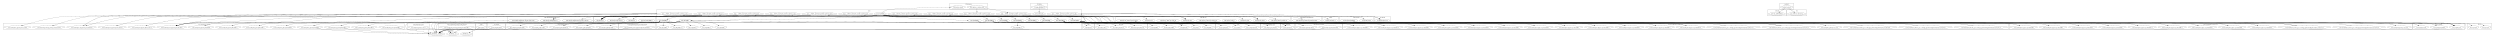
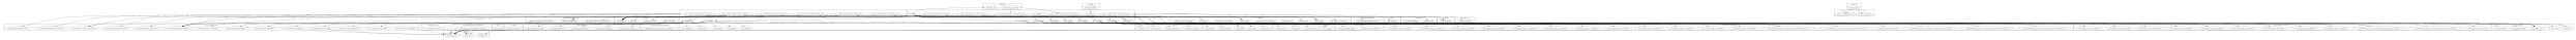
  digraph {
    fontname=Ubuntu
    node [fontname=Ubuntu]
    edge [fontname=Ubuntu]
    "POE::Component::SSLify::BEGIN@95"
    "POE::Component::SSLify::SSLify_GetSocket"
    "POE::Component::SSLify::BEGIN@84"
    "POE::Component::SSLify::BEGIN@58"
    "POE::Component::SSLify::BEGIN@1"
    "POE::Component::SSLify::BEGIN@99"
    "POE::Component::SSLify::Client_SSLify"
    "POE::Component::SSLify::BEGIN@98"
    "POE::Component::SSLify::SSLify_GetCipher"
    "POE::Component::SSLify::SSLify_ContextCreate"
    "POE::Component::SSLify::SSLify_Options"
    "POE::Component::SSLify::Server_SSLify"
    "POE::Component::SSLify::BEGIN@17"
    "POE::Component::SSLify::BEGIN@91"
    "IO::Handle::blocking"
    "POE::Wheel::ReadWrite::put"
    "POE::Wheel::ReadWrite::get_output_handle"
    "POE::Wheel::ReadWrite::_define_read_state"
    "POE::Session::create"
    "POE::Session::_invoke_state"
    "POE::Component::Server::TCP::__ANON__[POE/Component/Server/TCP.pm:389]"
    "POE::Component::Server::TCP::BEGIN@12"
    "POE::Component::Server::TCP::BEGIN@34"
    "POE::Component::Server::TCP::BEGIN@10"
    "POE::Component::Server::TCP::BEGIN@5"
    "POE::Component::Server::TCP::BEGIN@31"
    "POE::Component::Server::TCP::BEGIN@9"
    "POE::Component::Server::TCP::new"
    "POE::Component::Server::TCP::BEGIN@3"
    "POE::Component::Server::TCP::BEGIN@8"
    "POE::Component::Server::TCP::BEGIN@15"
    "POE::Component::Server::TCP::__ANON__[POE/Component/Server/TCP.pm:479]"
    "POE::Component::Server::TCP::__ANON__[POE/Component/Server/TCP.pm:352]"
    "POE::Component::Server::TCP::BEGIN@30"
    "POE::Component::Server::TCP::BEGIN@32"
    "POE::Component::Server::TCP::__ANON__[POE/Component/Server/TCP.pm:364]"
    "POE::Component::Server::TCP::BEGIN@33"
    "POE::Component::Server::TCP::__ANON__[POE/Component/Server/TCP.pm:341]"
    "POE::Component::Client::TCP::BEGIN@15"
    "POE::Component::Client::TCP::BEGIN@3"
    "POE::Component::Client::TCP::BEGIN@9"
    "POE::Component::Client::TCP::BEGIN@16"
    "POE::Component::Client::TCP::__ANON__[POE/Component/Client/TCP.pm:227]"
    "POE::Component::Client::TCP::BEGIN@12"
    "POE::Component::Client::TCP::BEGIN@13"
    "POE::Component::Client::TCP::__ANON__[POE/Component/Client/TCP.pm:263]"
    "POE::Component::Client::TCP::BEGIN@5"
    "POE::Component::Client::TCP::new"
    "POE::Component::Client::TCP::BEGIN@14"
    "POE::Component::Client::TCP::BEGIN@8"
    "Test::Builder::END"
    "Test::Builder::BEGIN@19"
    "POE::Resource::Clock::_do_X"
    "Test::Builder::Module::BEGIN@5"
    "Test::Builder::Module::import"
    "main::__ANON__[t/simple_parallel_superbig.t:43]"
    "main::__ANON__[t/simple_parallel_superbig.t:81]"
    "main::__ANON__[t/simple_parallel_superbig.t:110]"
    "main::BEGIN@7"
    "main::RUNTIME"
    "main::__ANON__[t/simple_parallel_superbig.t:96]"
    "main::__ANON__[t/simple_parallel_superbig.t:52]"
    "main::BEGIN@2.1"
    "main::BEGIN@21"
    n65 [label="main::BEGIN@59"]
    "main::BEGIN@2"
    "main::__ANON__[t/simple_parallel_superbig.t:47]"
    "main::BEGIN@1.3"
    "main::__ANON__[t/simple_parallel_superbig.t:123]"
    "main::BEGIN@9"
    "main::BEGIN@2.2"
    "main::BEGIN@20"
    "main::BEGIN@10"
    "main::CORE:pack"
    "main::__ANON__[t/simple_parallel_superbig.t:161]"
    "main::BEGIN@41"
    "main::__ANON__[t/simple_parallel_superbig.t:67]"
    "main::BEGIN@1"
    "main::BEGIN@9.43"
    "main::__ANON__[t/simple_parallel_superbig.t:138]"
    "main::BEGIN@3"
    "main::BEGIN@8"
    "main::BEGIN@22"
    "main::__ANON__[t/simple_parallel_superbig.t:159]"
    "constant::import"
    "POSIX::SigSet::new"
    "POSIX::SigSet::emptyset"
    "POSIX::SigSet::fillset"
    "POE::Wheel::SocketFactory::getsockname"
    "Internals::SvREADONLY"
    "mro::method_changed_in"
    "POE::Component::SSLify::ClientHandle::BEGIN@17"
    "base::import"
    "POE::BEGIN@11"
    "POE::import"
    "POE::BEGIN@5"
    n97 [label="VERSION::BEGIN@8"]
    "POE::BEGIN@6"
    "IO::Socket::BEGIN@12"
    "Test::FailWarnings::BEGIN@11"
    "Test::FailWarnings::BEGIN@12"
    "Test::FailWarnings::BEGIN@10"
    "Test::FailWarnings::import"
    "Test::FailWarnings::BEGIN@9"
    "Cwd::getcwd"
    "UNIVERSAL::VERSION"
    "UNIVERSAL::can"
    "UNIVERSAL::isa"
    "version::(cmp"
    "version::(bool"
    "POE::Component::SSLify::ServerHandle::BEGIN@17"
    "POE::Kernel::delay"
    "POE::Kernel::post"
    "POE::Kernel::alarm_remove_all"
    "POE::Kernel::_data_sig_mask_all"
    "POE::Kernel::import"
    "POE::Kernel::run"
    "POE::Kernel::_data_sig_unmask_all"
    "POE::Kernel::yield"
    "POE::Kernel::_data_sig_mask_build"
    "warnings::CORE:regcomp"
    "warnings::CORE:match"
    "warnings::import"
    "Test::More::BEGIN@23"
    "Test::More::ok"
    "Test::More::is"
    "Test::More::done_testing"
    "IO::Pipely::BEGIN@10"
    "IO::Prompt::Tiny::prompt"
    "Exporter::import"
    "strict::CORE:regcomp"
    "strict::import"
    "strict::CORE:match"
    "Socket::sockaddr_in"
    subgraph cluster_1 {
      label="POE::Component::SSLify"
      "POE::Component::SSLify::BEGIN@95"
      "POE::Component::SSLify::SSLify_GetSocket"
      "POE::Component::SSLify::BEGIN@84"
      "POE::Component::SSLify::BEGIN@58"
      "POE::Component::SSLify::BEGIN@1"
      "POE::Component::SSLify::BEGIN@99"
      "POE::Component::SSLify::Client_SSLify"
      "POE::Component::SSLify::BEGIN@98"
      "POE::Component::SSLify::SSLify_GetCipher"
      "POE::Component::SSLify::SSLify_ContextCreate"
      "POE::Component::SSLify::SSLify_Options"
      "POE::Component::SSLify::Server_SSLify"
      "POE::Component::SSLify::BEGIN@17"
      "POE::Component::SSLify::BEGIN@91"
    }
    subgraph cluster_2 {
      label="IO::Handle"
      "IO::Handle::blocking"
    }
    subgraph cluster_3 {
      label="POE::Wheel::ReadWrite"
      "POE::Wheel::ReadWrite::put"
      "POE::Wheel::ReadWrite::get_output_handle"
      "POE::Wheel::ReadWrite::_define_read_state"
    }
    subgraph cluster_4 {
      label="POE::Session"
      "POE::Session::create"
      "POE::Session::_invoke_state"
    }
    subgraph cluster_5 {
      label="POE::Component::Server::TCP"
      "POE::Component::Server::TCP::__ANON__[POE/Component/Server/TCP.pm:389]"
      "POE::Component::Server::TCP::BEGIN@12"
      "POE::Component::Server::TCP::BEGIN@34"
      "POE::Component::Server::TCP::BEGIN@10"
      "POE::Component::Server::TCP::BEGIN@5"
      "POE::Component::Server::TCP::BEGIN@31"
      "POE::Component::Server::TCP::BEGIN@9"
      "POE::Component::Server::TCP::new"
      "POE::Component::Server::TCP::BEGIN@3"
      "POE::Component::Server::TCP::BEGIN@8"
      "POE::Component::Server::TCP::BEGIN@15"
      "POE::Component::Server::TCP::__ANON__[POE/Component/Server/TCP.pm:479]"
      "POE::Component::Server::TCP::__ANON__[POE/Component/Server/TCP.pm:352]"
      "POE::Component::Server::TCP::BEGIN@30"
      "POE::Component::Server::TCP::BEGIN@32"
      "POE::Component::Server::TCP::__ANON__[POE/Component/Server/TCP.pm:364]"
      "POE::Component::Server::TCP::BEGIN@33"
      "POE::Component::Server::TCP::__ANON__[POE/Component/Server/TCP.pm:341]"
    }
    subgraph cluster_6 {
      label="POE::Component::Client::TCP"
      "POE::Component::Client::TCP::BEGIN@15"
      "POE::Component::Client::TCP::BEGIN@3"
      "POE::Component::Client::TCP::BEGIN@9"
      "POE::Component::Client::TCP::BEGIN@16"
      "POE::Component::Client::TCP::__ANON__[POE/Component/Client/TCP.pm:227]"
      "POE::Component::Client::TCP::BEGIN@12"
      "POE::Component::Client::TCP::BEGIN@13"
      "POE::Component::Client::TCP::__ANON__[POE/Component/Client/TCP.pm:263]"
      "POE::Component::Client::TCP::BEGIN@5"
      "POE::Component::Client::TCP::new"
      "POE::Component::Client::TCP::BEGIN@14"
      "POE::Component::Client::TCP::BEGIN@8"
    }
    subgraph cluster_7 {
      label="Test::Builder"
      "Test::Builder::END"
      "Test::Builder::BEGIN@19"
    }
    subgraph cluster_8 {
      label="POE::Resource::Clock"
      "POE::Resource::Clock::_do_X"
    }
    subgraph cluster_9 {
      label="Test::Builder::Module"
      "Test::Builder::Module::BEGIN@5"
      "Test::Builder::Module::import"
    }
    subgraph cluster_10 {
      label=main
      "main::__ANON__[t/simple_parallel_superbig.t:43]"
      "main::__ANON__[t/simple_parallel_superbig.t:81]"
      "main::__ANON__[t/simple_parallel_superbig.t:110]"
      "main::BEGIN@7"
      "main::RUNTIME"
      "main::__ANON__[t/simple_parallel_superbig.t:96]"
      "main::__ANON__[t/simple_parallel_superbig.t:52]"
      "main::BEGIN@2.1"
      "main::BEGIN@21"
      n65
      "main::BEGIN@2"
      "main::__ANON__[t/simple_parallel_superbig.t:47]"
      "main::BEGIN@1.3"
      "main::__ANON__[t/simple_parallel_superbig.t:123]"
      "main::BEGIN@9"
      "main::BEGIN@2.2"
      "main::BEGIN@20"
      "main::BEGIN@10"
      "main::CORE:pack"
      "main::__ANON__[t/simple_parallel_superbig.t:161]"
      "main::BEGIN@41"
      "main::__ANON__[t/simple_parallel_superbig.t:67]"
      "main::BEGIN@1"
      "main::BEGIN@9.43"
      "main::__ANON__[t/simple_parallel_superbig.t:138]"
      "main::BEGIN@3"
      "main::BEGIN@8"
      "main::BEGIN@22"
      "main::__ANON__[t/simple_parallel_superbig.t:159]"
    }
    subgraph cluster_11 {
      label=constant
      "constant::import"
    }
    subgraph cluster_12 {
      label="POSIX::SigSet"
      "POSIX::SigSet::new"
      "POSIX::SigSet::emptyset"
      "POSIX::SigSet::fillset"
    }
    subgraph cluster_13 {
      label="POE::Wheel::SocketFactory"
      "POE::Wheel::SocketFactory::getsockname"
    }
    subgraph cluster_14 {
      label=Internals
      "Internals::SvREADONLY"
    }
    subgraph cluster_15 {
      label=mro
      "mro::method_changed_in"
    }
    subgraph cluster_16 {
      label="POE::Component::SSLify::ClientHandle"
      "POE::Component::SSLify::ClientHandle::BEGIN@17"
    }
    subgraph cluster_17 {
      label=base
      "base::import"
    }
    subgraph cluster_18 {
      label=POE
      "POE::BEGIN@11"
      "POE::import"
      "POE::BEGIN@5"
      n97
      "POE::BEGIN@6"
    }
    subgraph cluster_19 {
      label="IO::Socket"
      "IO::Socket::BEGIN@12"
    }
    subgraph cluster_20 {
      label="Test::FailWarnings"
      "Test::FailWarnings::BEGIN@11"
      "Test::FailWarnings::BEGIN@12"
      "Test::FailWarnings::BEGIN@10"
      "Test::FailWarnings::import"
      "Test::FailWarnings::BEGIN@9"
    }
    subgraph cluster_21 {
      label=Cwd
      "Cwd::getcwd"
    }
    subgraph cluster_22 {
      label=UNIVERSAL
      "UNIVERSAL::VERSION"
      "UNIVERSAL::can"
      "UNIVERSAL::isa"
    }
    subgraph cluster_23 {
      label=version
      "version::(cmp"
      "version::(bool"
    }
    subgraph cluster_24 {
      label="POE::Component::SSLify::ServerHandle"
      "POE::Component::SSLify::ServerHandle::BEGIN@17"
    }
    subgraph cluster_25 {
      label="POE::Kernel"
      "POE::Kernel::delay"
      "POE::Kernel::post"
      "POE::Kernel::alarm_remove_all"
      "POE::Kernel::_data_sig_mask_all"
      "POE::Kernel::import"
      "POE::Kernel::run"
      "POE::Kernel::_data_sig_unmask_all"
      "POE::Kernel::yield"
      "POE::Kernel::_data_sig_mask_build"
    }
    subgraph cluster_26 {
      label=warnings
      "warnings::CORE:regcomp"
      "warnings::CORE:match"
      "warnings::import"
    }
    subgraph cluster_27 {
      label="Test::More"
      "Test::More::BEGIN@23"
      "Test::More::ok"
      "Test::More::is"
      "Test::More::done_testing"
    }
    subgraph cluster_28 {
      label="IO::Pipely"
      "IO::Pipely::BEGIN@10"
    }
    subgraph cluster_29 {
      label="IO::Prompt::Tiny"
      "IO::Prompt::Tiny::prompt"
    }
    subgraph cluster_30 {
      label=Exporter
      "Exporter::import"
    }
    subgraph cluster_31 {
      label="strict"
      "strict::CORE:regcomp"
      "strict::import"
      "strict::CORE:match"
    }
    subgraph cluster_32 {
      label=Socket
      "Socket::sockaddr_in"
    }
    "POE::Component::SSLify::BEGIN@95" -> "UNIVERSAL::VERSION"
    "POE::Component::SSLify::BEGIN@1" -> "UNIVERSAL::VERSION"
    "POE::Component::SSLify::BEGIN@99" -> "UNIVERSAL::VERSION"
    "POE::Wheel::ReadWrite::_define_read_state" -> "UNIVERSAL::can"
    "POE::Session::_invoke_state" -> "main::__ANON__[t/simple_parallel_superbig.t:161]"
    "POE::Session::_invoke_state" -> "main::__ANON__[t/simple_parallel_superbig.t:159]"
    "POE::Component::Server::TCP::__ANON__[POE/Component/Server/TCP.pm:389]" -> "main::__ANON__[t/simple_parallel_superbig.t:52]"
    "POE::Component::Server::TCP::__ANON__[POE/Component/Server/TCP.pm:479]" -> "main::__ANON__[t/simple_parallel_superbig.t:43]"
    "POE::Component::Server::TCP::__ANON__[POE/Component/Server/TCP.pm:352]" -> "main::__ANON__[t/simple_parallel_superbig.t:81]"
    "POE::Component::Server::TCP::__ANON__[POE/Component/Server/TCP.pm:364]" -> "main::__ANON__[t/simple_parallel_superbig.t:96]"
    "POE::Component::Server::TCP::__ANON__[POE/Component/Server/TCP.pm:341]" -> "main::__ANON__[t/simple_parallel_superbig.t:47]"
    "POE::Component::Server::TCP::__ANON__[POE/Component/Server/TCP.pm:341]" -> "main::__ANON__[t/simple_parallel_superbig.t:67]"
    "POE::Component::Client::TCP::__ANON__[POE/Component/Client/TCP.pm:227]" -> "main::__ANON__[t/simple_parallel_superbig.t:110]"
    "POE::Component::Client::TCP::__ANON__[POE/Component/Client/TCP.pm:227]" -> "main::__ANON__[t/simple_parallel_superbig.t:123]"
    "POE::Component::Client::TCP::__ANON__[POE/Component/Client/TCP.pm:263]" -> "main::__ANON__[t/simple_parallel_superbig.t:138]"
    "Test::Builder::BEGIN@19" -> "version::(cmp"
    "Test::Builder::BEGIN@19" -> "version::(bool"
    "POE::Resource::Clock::_do_X" -> "UNIVERSAL::can"
    "Test::Builder::Module::BEGIN@5" -> "UNIVERSAL::VERSION"
    "main::__ANON__[t/simple_parallel_superbig.t:43]" -> "POE::Wheel::SocketFactory::getsockname"
    "main::__ANON__[t/simple_parallel_superbig.t:43]" -> "Socket::sockaddr_in"
    "main::__ANON__[t/simple_parallel_superbig.t:81]" -> "POE::Component::SSLify::SSLify_GetCipher"
    "main::__ANON__[t/simple_parallel_superbig.t:81]" -> "POE::Wheel::ReadWrite::put"
    "main::__ANON__[t/simple_parallel_superbig.t:81]" -> "Test::More::ok"
    "main::__ANON__[t/simple_parallel_superbig.t:110]" -> "POE::Wheel::ReadWrite::put"
    "main::__ANON__[t/simple_parallel_superbig.t:110]" -> "Test::More::ok"
    "main::BEGIN@7" -> "main::BEGIN@2.2"
    "main::BEGIN@7" -> "main::BEGIN@1"
    "main::BEGIN@7" -> "main::BEGIN@3"
    "main::BEGIN@7" -> "Test::FailWarnings::BEGIN@11"
    "main::BEGIN@7" -> "Test::FailWarnings::BEGIN@12"
    "main::BEGIN@7" -> "Test::FailWarnings::BEGIN@10"
    "main::BEGIN@7" -> "Test::FailWarnings::import"
    "main::BEGIN@7" -> "Test::FailWarnings::BEGIN@9"
    "main::BEGIN@7" -> "Cwd::getcwd"
    "main::RUNTIME" -> "POE::Session::create"
    "main::RUNTIME" -> "POE::Component::Server::TCP::new"
    "main::RUNTIME" -> "POE::Component::Client::TCP::new"
    "main::RUNTIME" -> "Test::Builder::END"
    "main::RUNTIME" -> "main::BEGIN@7"
    "main::RUNTIME" -> "main::BEGIN@2.1"
    "main::RUNTIME" -> "main::BEGIN@21"
    "main::RUNTIME" -> n65
    "main::RUNTIME" -> "main::BEGIN@2"
    "main::RUNTIME" -> "main::BEGIN@20"
-   "main::RUNTIME" -> "main::BEGIN@10"
+   "main::RUNTIME" -> "main::BEGIN@1.3"
    "main::RUNTIME" -> "main::BEGIN@41"
    "main::RUNTIME" -> "main::BEGIN@22"
    "main::RUNTIME" -> "POE::Kernel::run"
    "main::RUNTIME" -> "Test::More::is"
    "main::RUNTIME" -> "Test::More::done_testing"
    "main::__ANON__[t/simple_parallel_superbig.t:96]" -> "main::BEGIN@8"
    "main::__ANON__[t/simple_parallel_superbig.t:52]" -> "POE::Kernel::post"
    "main::__ANON__[t/simple_parallel_superbig.t:52]" -> "Test::More::ok"
    "main::BEGIN@2.1" -> "warnings::CORE:regcomp"
    "main::BEGIN@2.1" -> "warnings::CORE:match"
    "main::BEGIN@2.1" -> "warnings::import"
    "main::BEGIN@21" -> "POE::Component::Server::TCP::BEGIN@12"
    "main::BEGIN@21" -> "POE::Component::Server::TCP::BEGIN@34"
    "main::BEGIN@21" -> "POE::Component::Server::TCP::BEGIN@10"
    "main::BEGIN@21" -> "POE::Component::Server::TCP::BEGIN@5"
    "main::BEGIN@21" -> "POE::Component::Server::TCP::BEGIN@31"
    "main::BEGIN@21" -> "POE::Component::Server::TCP::BEGIN@9"
    "main::BEGIN@21" -> "POE::Component::Server::TCP::BEGIN@3"
    "main::BEGIN@21" -> "POE::Component::Server::TCP::BEGIN@8"
    "main::BEGIN@21" -> "POE::Component::Server::TCP::BEGIN@15"
    "main::BEGIN@21" -> "POE::Component::Server::TCP::BEGIN@30"
    "main::BEGIN@21" -> "POE::Component::Server::TCP::BEGIN@32"
    "main::BEGIN@21" -> "POE::Component::Server::TCP::BEGIN@33"
    n65 -> "POE::BEGIN@11"
    n65 -> "POE::import"
    n65 -> "POE::BEGIN@5"
    n65 -> n97
    n65 -> "POE::BEGIN@6"
    n65 -> "UNIVERSAL::VERSION"
    "main::BEGIN@2" -> "strict::CORE:regcomp"
    "main::BEGIN@2" -> "strict::import"
    "main::BEGIN@2" -> "strict::CORE:match"
    "main::__ANON__[t/simple_parallel_superbig.t:47]" -> "Test::More::ok"
    "main::__ANON__[t/simple_parallel_superbig.t:123]" -> "POE::Component::SSLify::SSLify_GetSocket"
    "main::__ANON__[t/simple_parallel_superbig.t:123]" -> "POE::Component::SSLify::Client_SSLify"
    "main::__ANON__[t/simple_parallel_superbig.t:123]" -> "POE::Component::SSLify::SSLify_GetCipher"
    "main::__ANON__[t/simple_parallel_superbig.t:123]" -> "POE::Component::SSLify::SSLify_ContextCreate"
    "main::__ANON__[t/simple_parallel_superbig.t:123]" -> "IO::Handle::blocking"
    "main::__ANON__[t/simple_parallel_superbig.t:123]" -> "Test::More::ok"
    "main::BEGIN@20" -> "POE::Component::Client::TCP::BEGIN@15"
    "main::BEGIN@20" -> "POE::Component::Client::TCP::BEGIN@3"
    "main::BEGIN@20" -> "POE::Component::Client::TCP::BEGIN@9"
    "main::BEGIN@20" -> "POE::Component::Client::TCP::BEGIN@16"
    "main::BEGIN@20" -> "POE::Component::Client::TCP::BEGIN@12"
    "main::BEGIN@20" -> "POE::Component::Client::TCP::BEGIN@13"
    "main::BEGIN@20" -> "POE::Component::Client::TCP::BEGIN@5"
    "main::BEGIN@20" -> "POE::Component::Client::TCP::BEGIN@14"
    "main::BEGIN@20" -> "POE::Component::Client::TCP::BEGIN@8"
    "main::BEGIN@10" -> "main::BEGIN@1.3"
    "main::BEGIN@10" -> "IO::Prompt::Tiny::prompt"
    "main::__ANON__[t/simple_parallel_superbig.t:161]" -> "POE::Kernel::delay"
    "main::__ANON__[t/simple_parallel_superbig.t:161]" -> "POE::Kernel::alarm_remove_all"
    "main::BEGIN@41" -> "Exporter::import"
    "main::__ANON__[t/simple_parallel_superbig.t:67]" -> "POE::Component::SSLify::SSLify_GetSocket"
    "main::__ANON__[t/simple_parallel_superbig.t:67]" -> "POE::Component::SSLify::SSLify_GetCipher"
    "main::__ANON__[t/simple_parallel_superbig.t:67]" -> "POE::Component::SSLify::SSLify_Options"
    "main::__ANON__[t/simple_parallel_superbig.t:67]" -> "POE::Component::SSLify::Server_SSLify"
    "main::__ANON__[t/simple_parallel_superbig.t:67]" -> "IO::Handle::blocking"
    "main::__ANON__[t/simple_parallel_superbig.t:67]" -> "Test::More::ok"
    "main::__ANON__[t/simple_parallel_superbig.t:138]" -> "POE::Component::SSLify::SSLify_GetCipher"
    "main::__ANON__[t/simple_parallel_superbig.t:138]" -> "POE::Wheel::ReadWrite::get_output_handle"
    "main::__ANON__[t/simple_parallel_superbig.t:138]" -> "POE::Kernel::yield"
    "main::__ANON__[t/simple_parallel_superbig.t:138]" -> "Test::More::ok"
    "main::BEGIN@8" -> "Test::Builder::Module::import"
    "main::BEGIN@8" -> "UNIVERSAL::VERSION"
    "main::BEGIN@22" -> "POE::Component::SSLify::BEGIN@95"
    "main::BEGIN@22" -> "POE::Component::SSLify::BEGIN@84"
    "main::BEGIN@22" -> "POE::Component::SSLify::BEGIN@58"
    "main::BEGIN@22" -> "POE::Component::SSLify::BEGIN@99"
    "main::BEGIN@22" -> "POE::Component::SSLify::BEGIN@98"
    "main::BEGIN@22" -> "POE::Component::SSLify::BEGIN@17"
    "main::BEGIN@22" -> "POE::Component::SSLify::BEGIN@91"
    "main::BEGIN@22" -> "main::BEGIN@9"
    "main::BEGIN@22" -> "main::BEGIN@9.43"
    "main::BEGIN@22" -> "Exporter::import"
    "main::__ANON__[t/simple_parallel_superbig.t:159]" -> "POE::Kernel::delay"
    "main::__ANON__[t/simple_parallel_superbig.t:159]" -> "POE::Kernel::yield"
    "constant::import" -> "Internals::SvREADONLY"
    "constant::import" -> "mro::method_changed_in"
    "POE::Component::SSLify::ClientHandle::BEGIN@17" -> "UNIVERSAL::VERSION"
    "base::import" -> "UNIVERSAL::isa"
    "IO::Socket::BEGIN@12" -> "UNIVERSAL::VERSION"
    "Test::FailWarnings::BEGIN@9" -> "UNIVERSAL::VERSION"
    "POE::Component::SSLify::ServerHandle::BEGIN@17" -> "UNIVERSAL::VERSION"
    "POE::Kernel::_data_sig_mask_all" -> "POSIX::SigSet::new"
    "POE::Kernel::import" -> "UNIVERSAL::can"
    "POE::Kernel::_data_sig_unmask_all" -> "POSIX::SigSet::new"
    "POE::Kernel::_data_sig_mask_build" -> "POSIX::SigSet::new"
    "POE::Kernel::_data_sig_mask_build" -> "POSIX::SigSet::emptyset"
    "POE::Kernel::_data_sig_mask_build" -> "POSIX::SigSet::fillset"
    "Test::More::BEGIN@23" -> "UNIVERSAL::VERSION"
    "IO::Pipely::BEGIN@10" -> "main::CORE:pack"
  }
